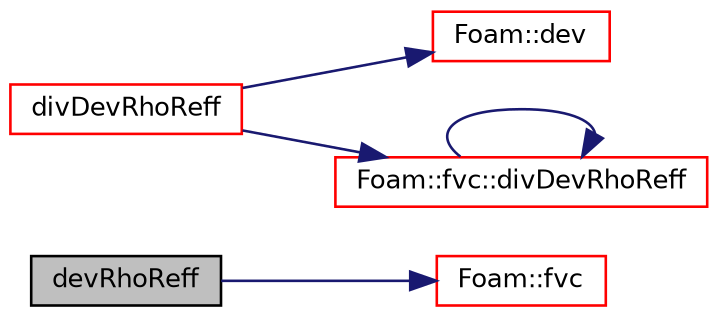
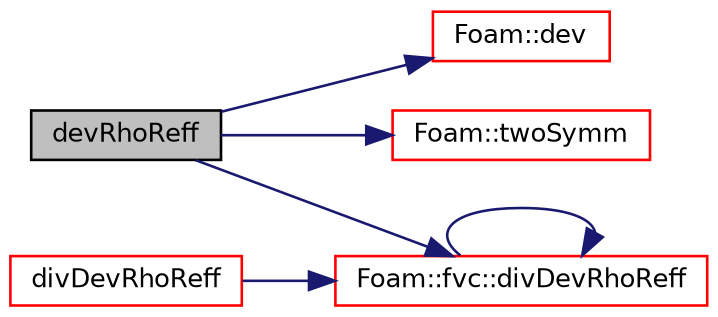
  digraph {
    rankdir=LR
    node [color=red fontname=Helvetica fontsize=10 shape=record]
    edge [color=midnightblue fontname=Helvetica fontsize=10 labelfontname=Helvetica labelfontsize=10 style=solid]
    n1 [color=black fillcolor=grey75 fontcolor=black height=0.2 label=devRhoReff style=filled width=0.4]
    n2 [height=0.2 label="Foam::dev" width=0.4]
    n3 [height=0.2 label="Foam::fvc::divDevRhoReff" width=0.4]
-   n4 [height=0.2 label="Foam::fvc" width=0.4]
+   n4 [height=0.2 label="Foam::twoSymm" width=0.4]
    n5 [height=0.2 label=divDevRhoReff width=0.4]
-   n5 -> n2
+   n1 -> n2
+   n1 -> n3
    n1 -> n4
    n3 -> n3
    n5 -> n3
  }
